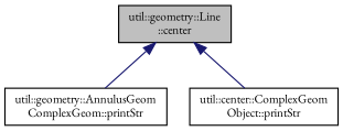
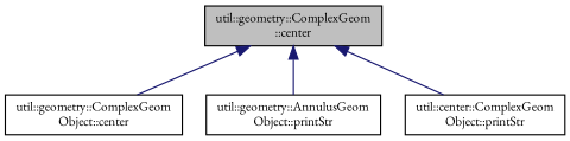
  digraph {
    fontname="EB Garamond"
    rankdir=TB
    node [color=black fillcolor=white fontname="EB Garamond" fontsize=10 shape=record style=filled]
    edge [color=midnightblue dir=back fontname="EB Garamond" fontsize=10 labelfontname=Helvetica labelfontsize=10 style=solid]
-   n1 [fillcolor=grey75 fontcolor=black height=0.2 label="util::geometry::Line\l::center" width=0.4]
-   n3 [height=0.2 label="util::geometry::AnnulusGeom\lComplexGeom::printStr" width=0.4]
+   n1 [fillcolor=grey75 fontcolor=black height=0.2 label="util::geometry::ComplexGeom\l::center" width=0.4]
+   n2 [height=0.2 label="util::geometry::ComplexGeom\lObject::center" width=0.4]
+   n3 [height=0.2 label="util::geometry::AnnulusGeom\lObject::printStr" width=0.4]
    n4 [height=0.2 label="util::center::ComplexGeom\lObject::printStr" width=0.4]
+   n1 -> n2
    n1 -> n3
    n1 -> n4
  }
